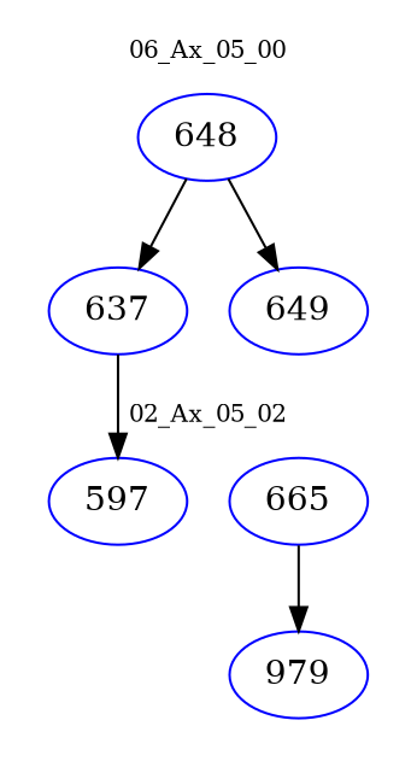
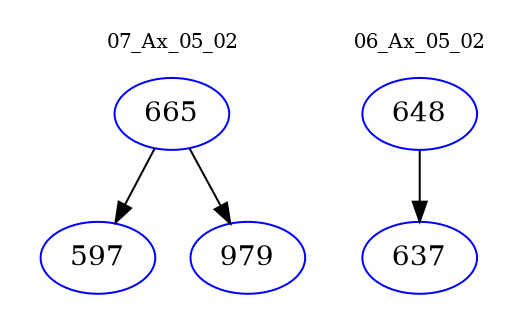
  digraph {
    node [color=blue]
    edge [color=black]
    n1 [label=665]
    n2 [label=597]
    n3 [label=979]
    n4 [label=648]
    n5 [label=637]
-   n6 [label=649]
    subgraph cluster_1 {
      color=white
      fontsize=10
-     label="02_Ax_05_02"
+     label="07_Ax_05_02"
      n1
      n2
      n3
    }
    subgraph cluster_2 {
      color=white
      fontsize=10
-     label="06_Ax_05_00"
+     label="06_Ax_05_02"
      n4
      n5
-     n6
    }
-   n5 -> n2
+   n1 -> n2
    n1 -> n3
    n4 -> n5
-   n4 -> n6
  }
